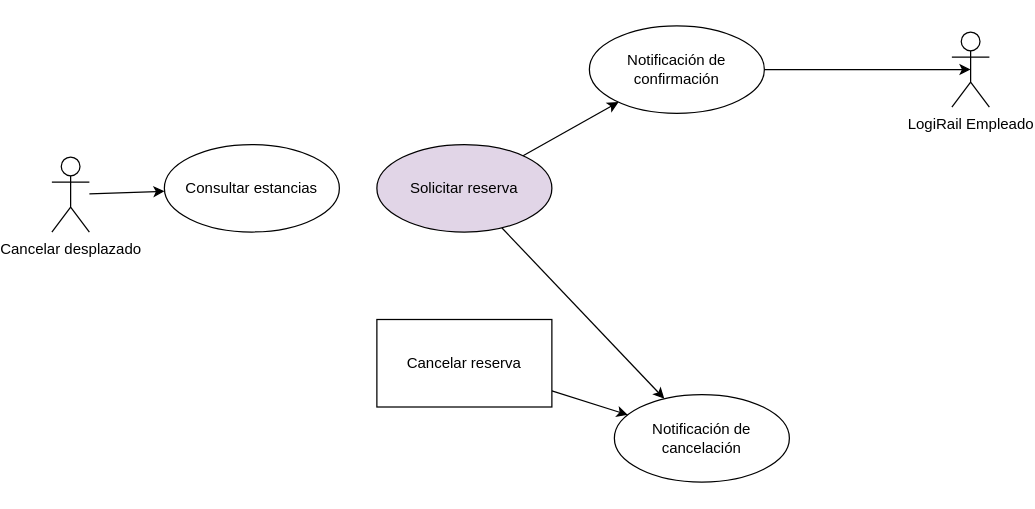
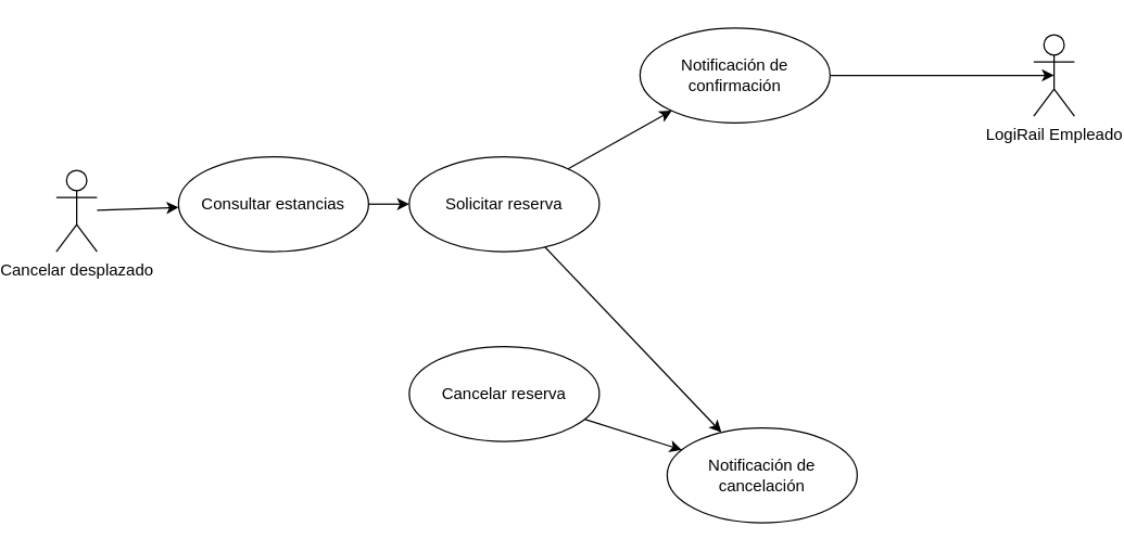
  <mxCell id="0" />
  <mxCell id="1" parent="0" />
  <mxCell id="2" style="edgeStyle=none;html=1;" parent="1" source="3" target="4" edge="1"><mxGeometry relative="1" as="geometry" /></mxCell>
  <mxCell id="3" value="Cancelar desplazado" style="shape=umlActor;verticalLabelPosition=bottom;verticalAlign=top;html=1;" parent="1" vertex="1"><mxGeometry x="20" y="125" width="30" height="60" as="geometry" /></mxCell>
  <mxCell id="4" value="Consultar estancias" style="ellipse;whiteSpace=wrap;html=1;" parent="1" vertex="1"><mxGeometry x="110" y="115" width="140" height="70" as="geometry" /></mxCell>
  <mxCell id="5" style="edgeStyle=none;html=1;" edge="1" parent="1" source="7" target="14"><mxGeometry relative="1" as="geometry" /></mxCell>
  <mxCell id="6" style="edgeStyle=none;html=1;" edge="1" parent="1" source="7" target="13"><mxGeometry relative="1" as="geometry"><mxPoint x="483.541" y="199.31" as="targetPoint" /></mxGeometry></mxCell>
- <mxCell id="7" value="Solicitar reserva" style="ellipse;whiteSpace=wrap;html=1;fillColor=#e1d5e7;" parent="1" vertex="1"><mxGeometry x="280" y="115" width="140" height="70" as="geometry" /></mxCell>
+ <mxCell id="7" value="Solicitar reserva" style="ellipse;whiteSpace=wrap;html=1;" parent="1" vertex="1"><mxGeometry x="280" y="115" width="140" height="70" as="geometry" /></mxCell>
+ <mxCell id="8" style="edgeStyle=none;html=1;" parent="1" source="4" target="7" edge="1"><mxGeometry relative="1" as="geometry"><mxPoint x="300" y="170" as="sourcePoint" /></mxGeometry></mxCell>
  <mxCell id="9" value="LogiRail Empleado" style="shape=umlActor;verticalLabelPosition=bottom;verticalAlign=top;html=1;" parent="1" vertex="1"><mxGeometry x="740" y="25" width="30" height="60" as="geometry" /></mxCell>
  <mxCell id="10" style="edgeStyle=none;html=1;" edge="1" parent="1" source="11" target="14"><mxGeometry relative="1" as="geometry" /></mxCell>
- <mxCell id="11" value="Cancelar reserva" style="whiteSpace=wrap;html=1;rounded=0;" vertex="1" parent="1"><mxGeometry x="280" y="255" width="140" height="70" as="geometry" /></mxCell>
+ <mxCell id="11" value="Cancelar reserva" style="ellipse;whiteSpace=wrap;html=1;" vertex="1" parent="1"><mxGeometry x="280" y="255" width="140" height="70" as="geometry" /></mxCell>
  <mxCell id="12" style="edgeStyle=none;html=1;entryX=0.5;entryY=0.5;entryDx=0;entryDy=0;entryPerimeter=0;" edge="1" parent="1" source="13" target="9"><mxGeometry relative="1" as="geometry" /></mxCell>
  <mxCell id="13" value="Notificación de confirmación" style="ellipse;whiteSpace=wrap;html=1;" vertex="1" parent="1"><mxGeometry x="450" y="20" width="140" height="70" as="geometry" /></mxCell>
  <mxCell id="14" value="Notificación de cancelación" style="ellipse;whiteSpace=wrap;html=1;" vertex="1" parent="1"><mxGeometry x="470" y="315" width="140" height="70" as="geometry" /></mxCell>
